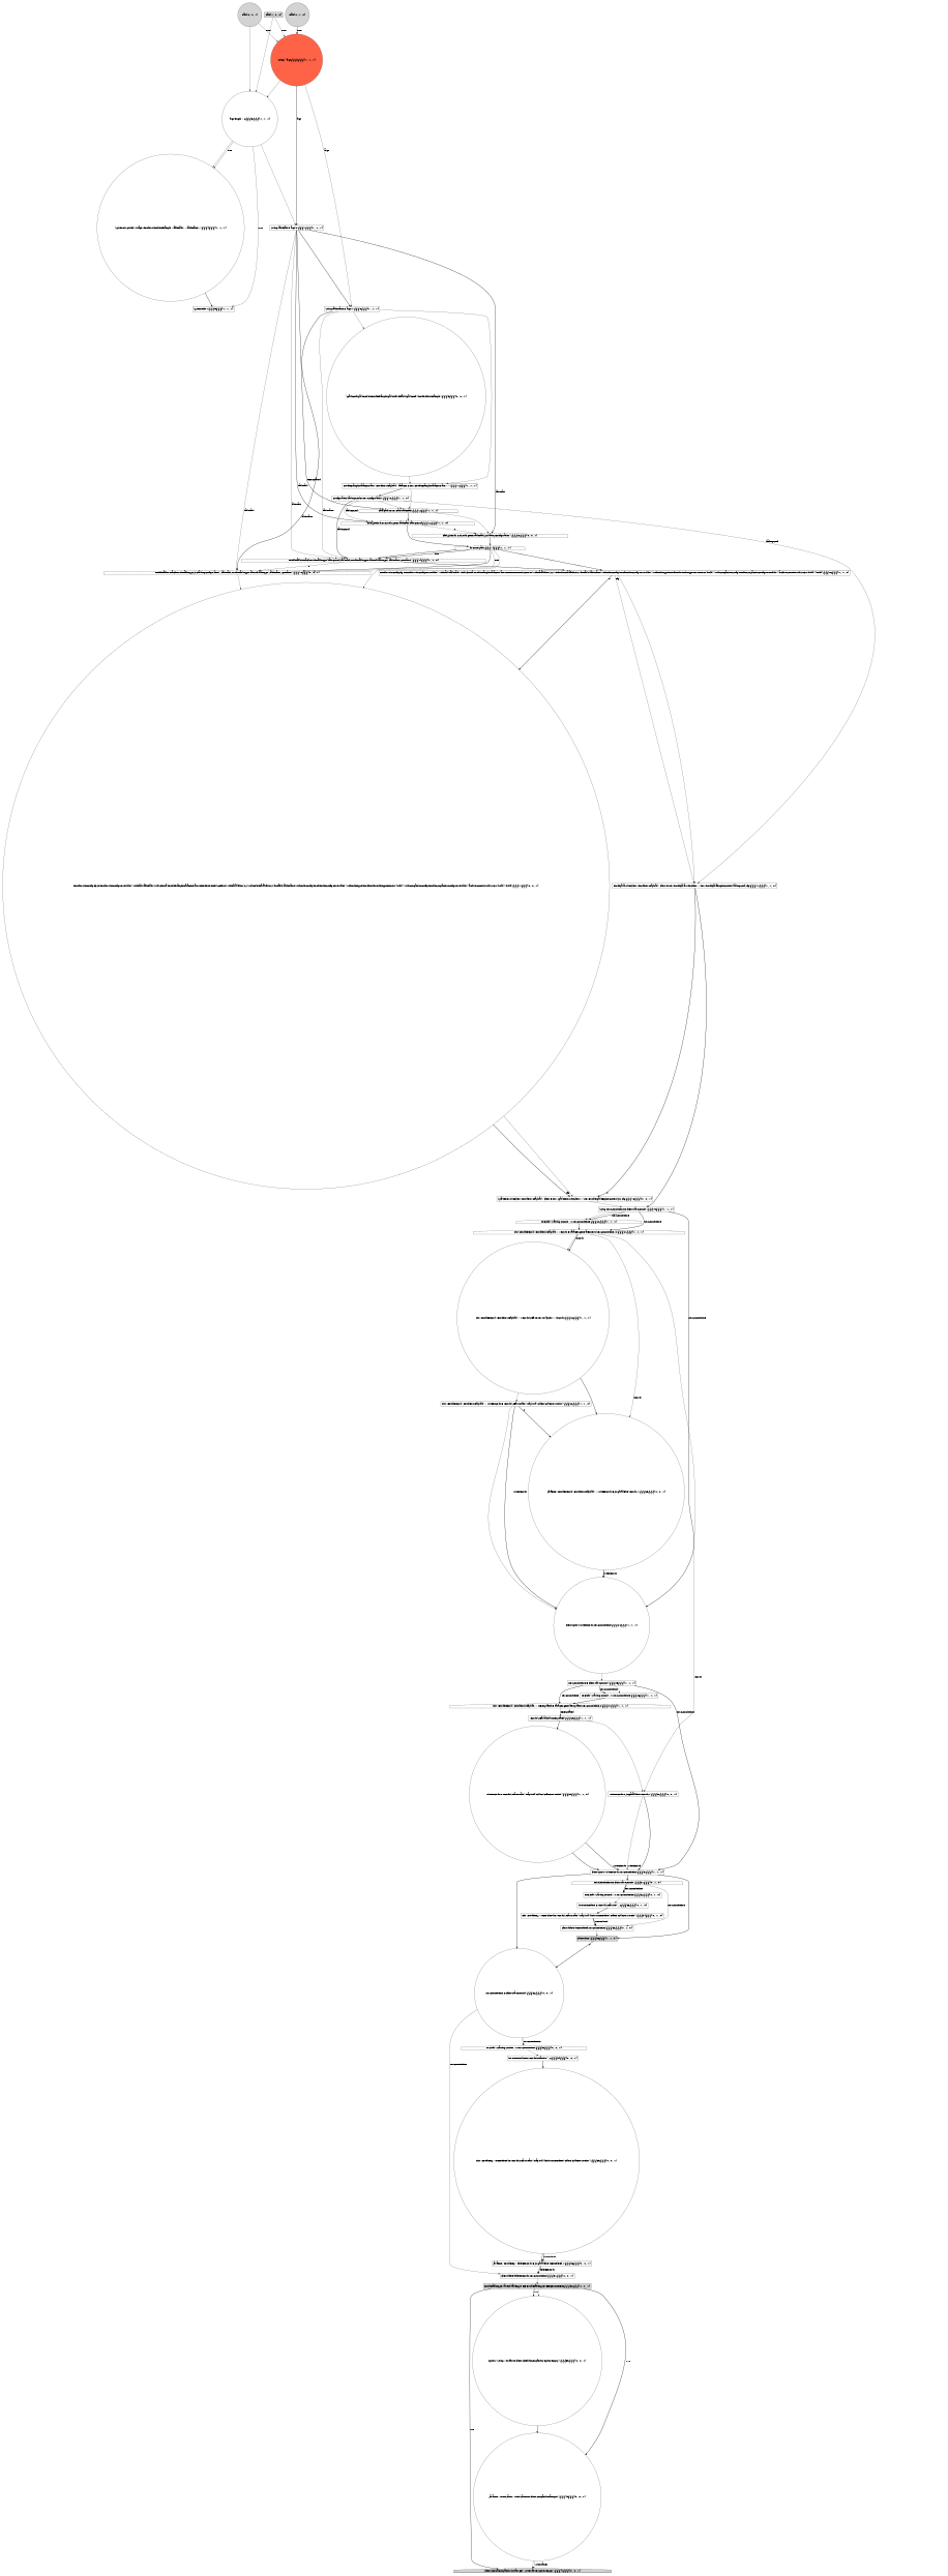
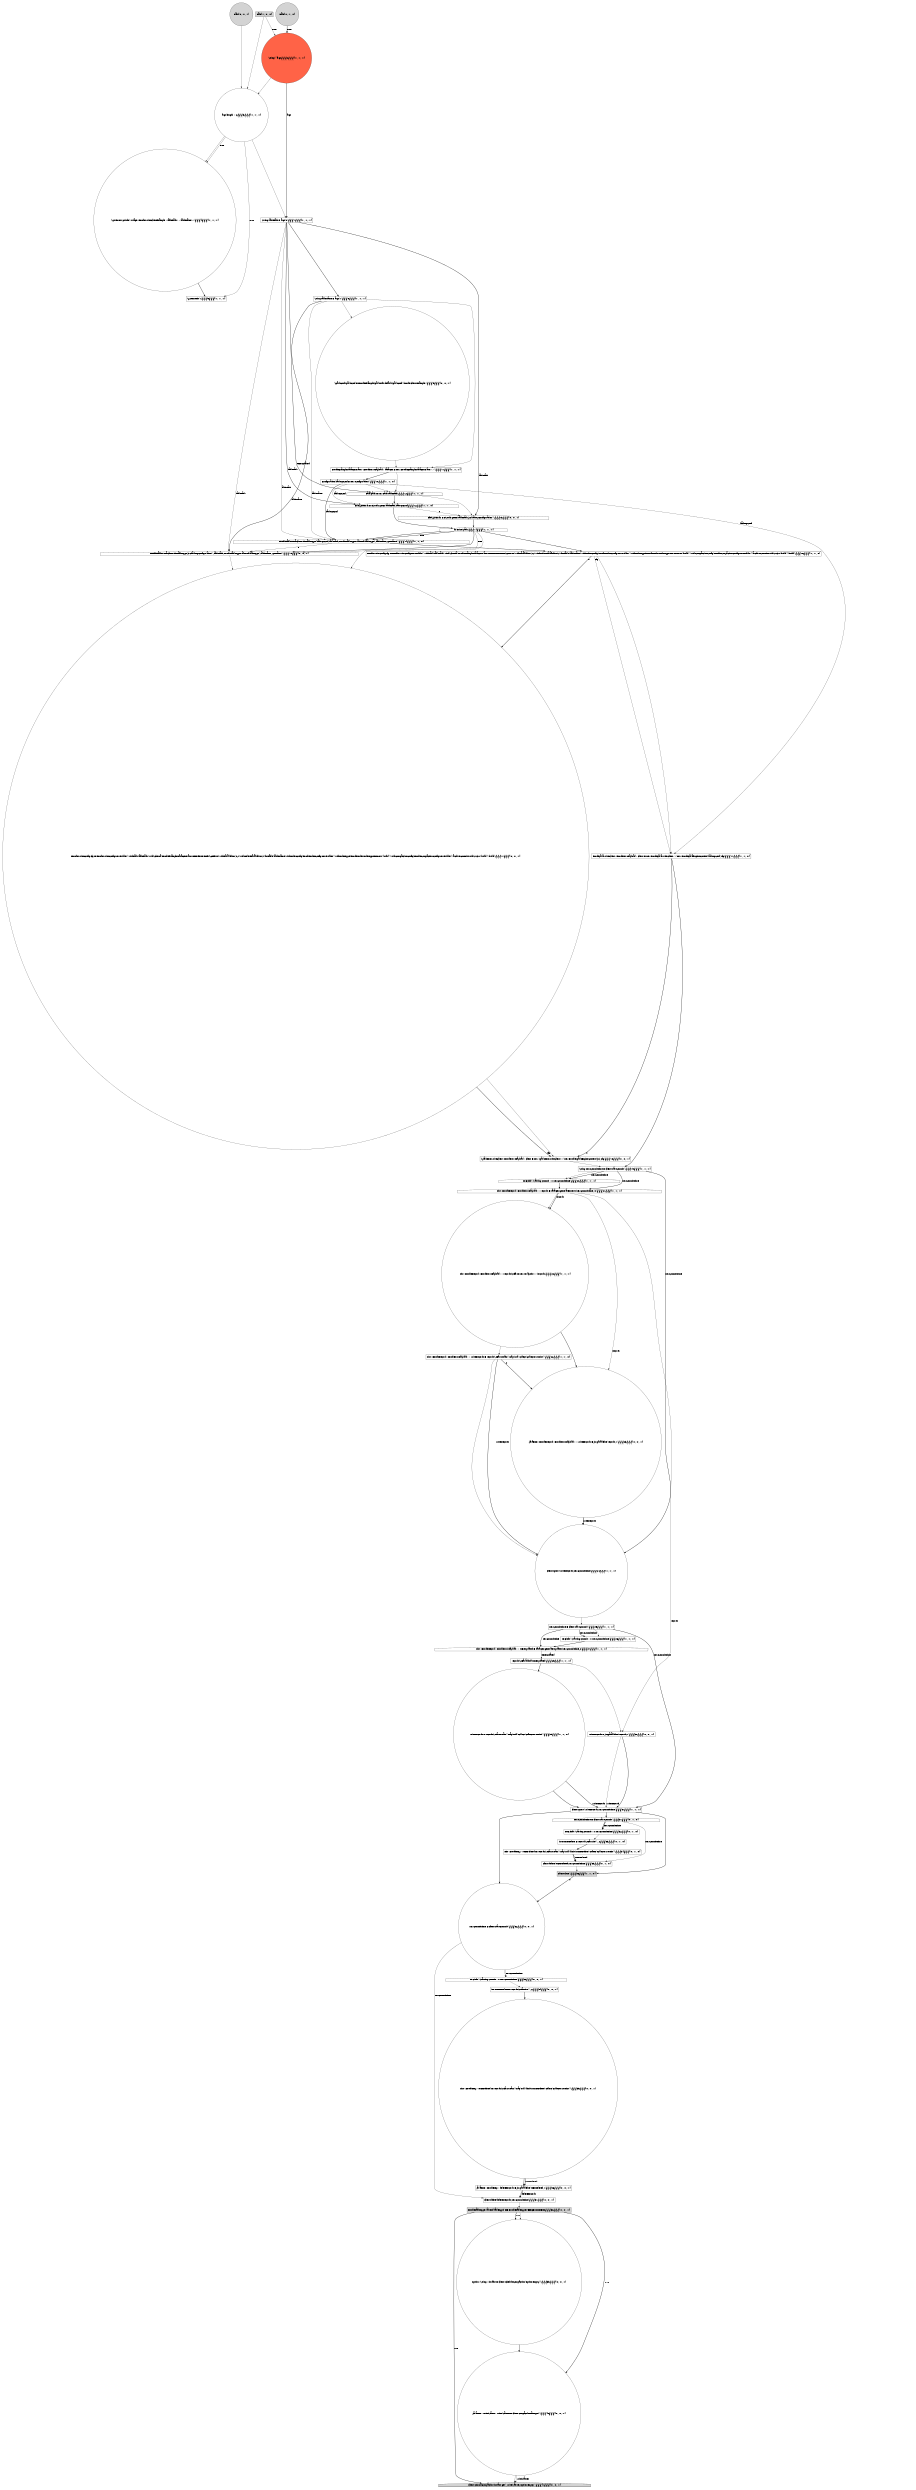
  digraph {
    node [fillcolor=white shape=circle style=filled]
    edge [style=bold]
    n1 [fillcolor=lightgray label="HoodieTableType.valueOf(tableType) == HoodieTableType.MERGE_ON_READ@@@38@@@['0', '0', '1']" shape=box]
    n2 [label="JavaRDD<WriteStatus> writeStatues = client.compact(instant.get())@@@40@@@['0', '0', '1']"]
    n3 [label="Option<String> instant = client.scheduleCompaction(Option.empty())@@@39@@@['0', '0', '1']"]
    n4 [fillcolor=lightgray label="client.commitCompaction(instant.get(),writeStatues,Option.empty())@@@41@@@['0', '0', '1']" shape=house]
    n5 [label="newCommitTime = client.startCommit()@@@25@@@['1', '1', '1']" shape=note]
    n6 [label="client.upsert(writeRecords,newCommitTime)@@@31@@@['1', '1', '1']" shape=note]
    n7 [label="LOG.info(\"Starting commit \" + newCommitTime)@@@26@@@['1', '1', '1']" shape=box]
    n8 [label="List<HoodieRecord<HoodieAvroPayload>> toBeUpdated = dataGen.generateUpdates(newCommitTime,2)@@@27@@@['1', '1', '1']" shape=house]
    n9 [label="newCommitTime = client.startCommit()@@@32@@@['0', '0', '1']"]
    n10 [label="newCommitTime = client.startCommit()@@@31@@@['0', '1', '0']" shape=house]
    n11 [fillcolor=lightgray label="client.close()@@@36@@@['1', '1', '0']" shape=note]
    n12 [label="recordsSoFar.addAll(toBeUpdated)@@@29@@@['1', '1', '1']" shape=note]
    n13 [label="int numToDelete = recordsSoFar.size() / 2@@@33@@@['0', '1', '0']" shape=box]
    n14 [label="List<HoodieKey> toBeDeleted = recordsSoFar.stream().map(null).limit(numToDelete).collect(Collectors.toList())@@@34@@@['0', '1', '0']" shape=note]
    n15 [label="client.delete(toBeDeleted,newCommitTime)@@@35@@@['0', '1', '0']" shape=note]
    n16 [label="JavaRDD<HoodieRecord<HoodieAvroPayload>> writeRecords = jsc.parallelize(records,1)@@@23@@@['0', '0', '1']"]
    n17 [label="client.upsert(writeRecords,newCommitTime)@@@24@@@['1', '1', '1']"]
    n18 [label="client.delete(deleteRecords,newCommitTime)@@@37@@@['0', '0', '1']" shape=box]
    n19 [label="LOG.info(\"Starting commit \" + newCommitTime)@@@33@@@['0', '0', '1']" shape=house]
    n20 [label="LOG.info(\"Starting commit \" + newCommitTime)@@@32@@@['0', '1', '0']" shape=box]
    n21 [label="SparkConf sparkConf = HoodieExampleSparkUtils.defaultSparkConf(\"hoodie-client-example\")@@@9@@@['0', '0', '1']"]
    n22 [label="HoodieExampleDataGenerator<HoodieAvroPayload> dataGen = new HoodieExampleDataGenerator<>()@@@11@@@['1', '1', '1']" shape=note]
    n23 [label="Configuration hadoopConf = new Configuration()@@@10@@@['1', '1', '0']" shape=box]
    n24 [label="Path path = new Path(tablePath)@@@12@@@['1', '1', '1']" shape=house]
    n25 [label="List<HoodieRecord<HoodieAvroPayload>> records = dataGen.generateInserts(newCommitTime,10)@@@21@@@['1', '1', '1']" shape=house]
    n26 [label="writeRecords = jsc.parallelize(records,1)@@@30@@@['0', '0', '1']" shape=box]
    n27 [label="List<HoodieRecord<HoodieAvroPayload>> recordsSoFar = new ArrayList<>(records)@@@22@@@['1', '1', '1']"]
    n28 [label="List<HoodieRecord<HoodieAvroPayload>> writeRecords = recordsSoFar.stream().map(null).collect(Collectors.toList())@@@22@@@['1', '1', '0']" shape=box]
    n29 [label="writeRecords = recordsSoFar.stream().map(null).collect(Collectors.toList())@@@29@@@['1', '1', '0']"]
    n30 [label="HoodieJavaWriteClient<HoodieAvroPayload> client = new HoodieJavaWriteClient<>(new HoodieJavaEngineContext(hadoopConf),cfg)@@@17@@@['1', '1', '0']" shape=note]
    n31 [label="HoodieTableMetaClient.initTableType(hadoopConf,tablePath,HoodieTableType.valueOf(tableType),tableName,.getName())@@@14@@@['1', '1', '0']" shape=house]
    n32 [label="FileSystem fs = FSUtils.getFs(tablePath,hadoopConf)@@@12@@@['1', '1', '0']" shape=house]
    n33 [label="String newCommitTime = client.startCommit()@@@19@@@['1', '1', '1']" shape=box]
    n34 [label="SparkRDDWriteClient<HoodieAvroPayload> client = new SparkRDDWriteClient<>(new HoodieSparkEngineContext(jsc),cfg)@@@18@@@['0', '0', '1']" shape=note]
    n35 [label="HoodieWriteConfig cfg = HoodieWriteConfig.newBuilder().withPath(tablePath).withSchema(HoodieExampleDataGenerator.TRIP_EXAMPLE_SCHEMA).withParallelism(2,2).withDeleteParallelism(2).forTable(tableName).withIndexConfig(HoodieIndexConfig.newBuilder().withIndexType(HoodieIndex.IndexType.INMEMORY).build()).withCompactionConfig(HoodieCompactionConfig.newBuilder().archiveCommitsWith(20,30).build()).build()@@@16@@@['1', '1', '0']" shape=note]
    n36 [label="HoodieTableMetaClient.initTableType(jsc.hadoopConfiguration(),tablePath,HoodieTableType.valueOf(tableType),tableName,.getName())@@@15@@@['0', '0', '1']" shape=house]
    n37 [label="FileSystem fs = FSUtils.getFs(tablePath,jsc.hadoopConfiguration())@@@13@@@['0', '0', '1']" shape=house]
    n38 [label="!fs.exists(path)@@@14@@@['1', '1', '1']" shape=house]
    n39 [label="int numToDelete = recordsSoFar.size() / 2@@@34@@@['0', '0', '1']" shape=box]
    n40 [label="List<HoodieKey> toBeDeleted = recordsSoFar.stream().map(null).limit(numToDelete).collect(Collectors.toList())@@@35@@@['0', '0', '1']"]
    n41 [label="JavaRDD<HoodieKey> deleteRecords = jsc.parallelize(toBeDeleted,1)@@@36@@@['0', '0', '1']" shape=box]
    n42 [label="HoodieWriteConfig cfg = HoodieWriteConfig.newBuilder().withPath(tablePath).withSchema(HoodieExampleDataGenerator.TRIP_EXAMPLE_SCHEMA).withParallelism(2,2).withDeleteParallelism(2).forTable(tableName).withIndexConfig(HoodieIndexConfig.newBuilder().withIndexType(HoodieIndex.IndexType.BLOOM).build()).withCompactionConfig(HoodieCompactionConfig.newBuilder().archiveCommitsWith(20,30).build()).build()@@@17@@@['0', '0', '1']"]
    n43 [label="LOG.info(\"Starting commit \" + newCommitTime)@@@20@@@['1', '1', '1']" shape=house]
    n44 [fillcolor=lightgray label="main['0', '0', '1']"]
    n45 [fillcolor=tomato label="String(( args@@@2@@@['1', '1', '1']"]
    n46 [label="args.length < 2@@@3@@@['1', '1', '1']"]
    n47 [label="String tableName = args(1(@@@8@@@['1', '1', '1']" shape=box]
    n48 [label="String tablePath = args(0(@@@7@@@['1', '1', '1']" shape=note]
    n49 [label="System.exit(1)@@@5@@@['1', '1', '1']" shape=box]
    n50 [label="System.err.println(\"Usage: HoodieWriteClientExample <tablePath> <tableName>\")@@@4@@@['1', '1', '1']"]
    n51 [fillcolor=lightgray label="main['0', '1', '0']"]
    n52 [fillcolor=lightgray label="main['1', '0', '0']" shape=note]
    n1 -> n2 [label=true]
    n1 -> n3 [style=solid]
    n1 -> n3 [label=true]
    n1 -> n4 [label=true]
    n2 -> n4 [label=writeStatues style=solid]
    n2 -> n4 [style=solid]
    n3 -> n2
    n5 -> n6 [label=newCommitTime]
    n5 -> n7 [style=solid]
    n5 -> n7 [label=newCommitTime]
    n5 -> n8 [label=newCommitTime]
    n6 -> n9
    n6 -> n10
    n6 -> n11
    n7 -> n8
    n8 -> n12 [label=toBeUpdated style=solid]
    n9 -> n18 [label=newCommitTime style=solid]
    n9 -> n19 [label=newCommitTime style=solid]
    n9 -> n19 [style=solid]
    n10 -> n15 [label=newCommitTime style=solid]
    n10 -> n20
    n10 -> n20 [label=newCommitTime]
    n11 -> n9 [label=0]
    n12 -> n26 [style=solid]
    n12 -> n29
    n13 -> n14
    n14 -> n15 [label=toBeDeleted]
    n14 -> n15
    n15 -> n11 [style=solid]
    n16 -> n17 [label=writeRecords]
    n16 -> n17 [style=solid]
    n17 -> n5 [style=solid]
    n18 -> n1 [style=solid]
    n19 -> n39 [style=solid]
    n20 -> n13 [style=solid]
    n21 -> n22 [style=solid]
    n22 -> n23
    n22 -> n24 [style=solid]
    n23 -> n24 [style=solid]
    n23 -> n30 [label=hadoopConf style=solid]
    n23 -> n31 [label=hadoopConf]
    n23 -> n32 [label=hadoopConf style=solid]
    n24 -> n32
    n24 -> n37 [style=solid]
    n25 -> n16 [label=records style=solid]
    n25 -> n26 [label=records style=solid]
    n25 -> n27 [label=records]
    n25 -> n27 [style=solid]
    n26 -> n6 [label=writeRecords style=solid]
    n26 -> n6
    n27 -> n16
    n27 -> n28 [style=solid]
    n28 -> n16 [label=0]
    n28 -> n17 [style=solid]
    n28 -> n17 [label=writeRecords]
    n29 -> n6
    n29 -> n6 [label=writeRecords]
    n30 -> n33
    n30 -> n34 [label=0]
    n31 -> n35
    n31 -> n36 [label=0 style=solid]
    n32 -> n37 [label=0 style=solid]
    n32 -> n38
    n33 -> n17 [label=newCommitTime]
    n33 -> n25 [label=newCommitTime]
    n33 -> n43 [label=newCommitTime]
    n33 -> n43 [style=solid]
    n34 -> n33 [style=solid]
    n35 -> n30 [label=cfg style=solid]
    n35 -> n30 [style=solid]
    n35 -> n42 [label=0]
    n36 -> n42 [style=solid]
    n37 -> n38
    n38 -> n31 [label=true]
    n38 -> n31
    n38 -> n35
    n38 -> n36 [label=true style=solid]
    n38 -> n36
    n38 -> n42 [style=solid]
    n39 -> n40
    n40 -> n41
    n40 -> n41 [label=toBeDeleted]
    n41 -> n18 [label=deleteRecords]
    n41 -> n18 [style=solid]
    n42 -> n34 [style=solid]
    n42 -> n34 [label=cfg]
    n43 -> n25
-   n44 -> n45 [label=true style=solid]
    n44 -> n46 [style=solid]
    n45 -> n46 [style=solid]
-   n45 -> n47 [label=args style=solid]
    n45 -> n48 [label=args]
    n46 -> n48 [style=solid]
    n46 -> n49 [label=true style=solid]
    n46 -> n50 [label=true style=solid]
    n46 -> n50 [style=solid]
    n47 -> n21 [style=solid]
    n47 -> n22 [style=solid]
    n47 -> n31 [label=tableName style=solid]
    n47 -> n36 [label=tableName]
    n48 -> n24 [label=toBeUpdated]
    n48 -> n31 [label=tablePath style=solid]
    n48 -> n32 [label=tablePath]
    n48 -> n36 [label=tablePath style=solid]
    n48 -> n37 [label=tablePath]
    n48 -> n47
    n50 -> n49
    n51 -> n45 [label=true]
    n52 -> n45 [label=true style=solid]
    n52 -> n46 [style=solid]
  }
